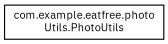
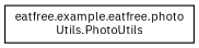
  digraph {
    rankdir=LR
    fontname="IBM Plex Sans"
-   n1 [color=black fillcolor=white fontname="IBM Plex Sans" fontsize=10 height=0.2 label="com.example.eatfree.photo\lUtils.PhotoUtils" shape=record style=filled width=0.4]
+   n1 [color=black fillcolor=white fontname="IBM Plex Sans" fontsize=10 height=0.2 label="eatfree.example.eatfree.photo\lUtils.PhotoUtils" shape=record style=filled width=0.4]
  }
